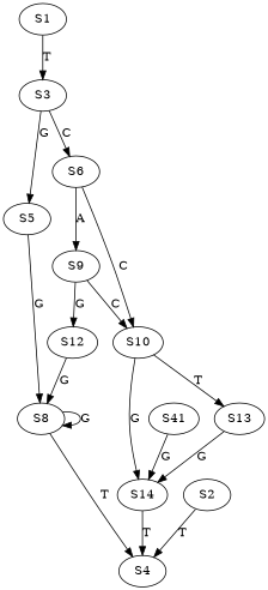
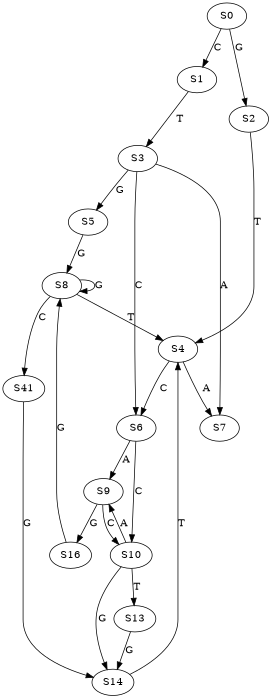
  strict digraph {
+   S0
    S1
    S2
    S3
    S4
    S5
    S6
+   S7
    S8
    S9
    S10
    n12 [label=S41]
-   S12
+   S12 [label=S16]
    S13
    S14
+   S0 -> S1 [label=C]
+   S0 -> S2 [label=G]
    S1 -> S3 [label=T]
    S2 -> S4 [label=T]
    S3 -> S5 [label=G]
    S3 -> S6 [label=C]
+   S3 -> S7 [label=A]
+   S4 -> S6 [label=C]
+   S4 -> S7 [label=A]
    S5 -> S8 [label=G]
    S6 -> S9 [label=A]
    S6 -> S10 [label=C]
    S8 -> S4 [label=T]
    S8 -> S8 [label=G]
+   S8 -> n12 [label=C]
    S9 -> S10 [label=C]
    S9 -> S12 [label=G]
+   S10 -> S9 [label=A]
    S10 -> S13 [label=T]
    S10 -> S14 [label=G]
    n12 -> S14 [label=G]
    S12 -> S8 [label=G]
    S13 -> S14 [label=G]
    S14 -> S4 [label=T]
  }
